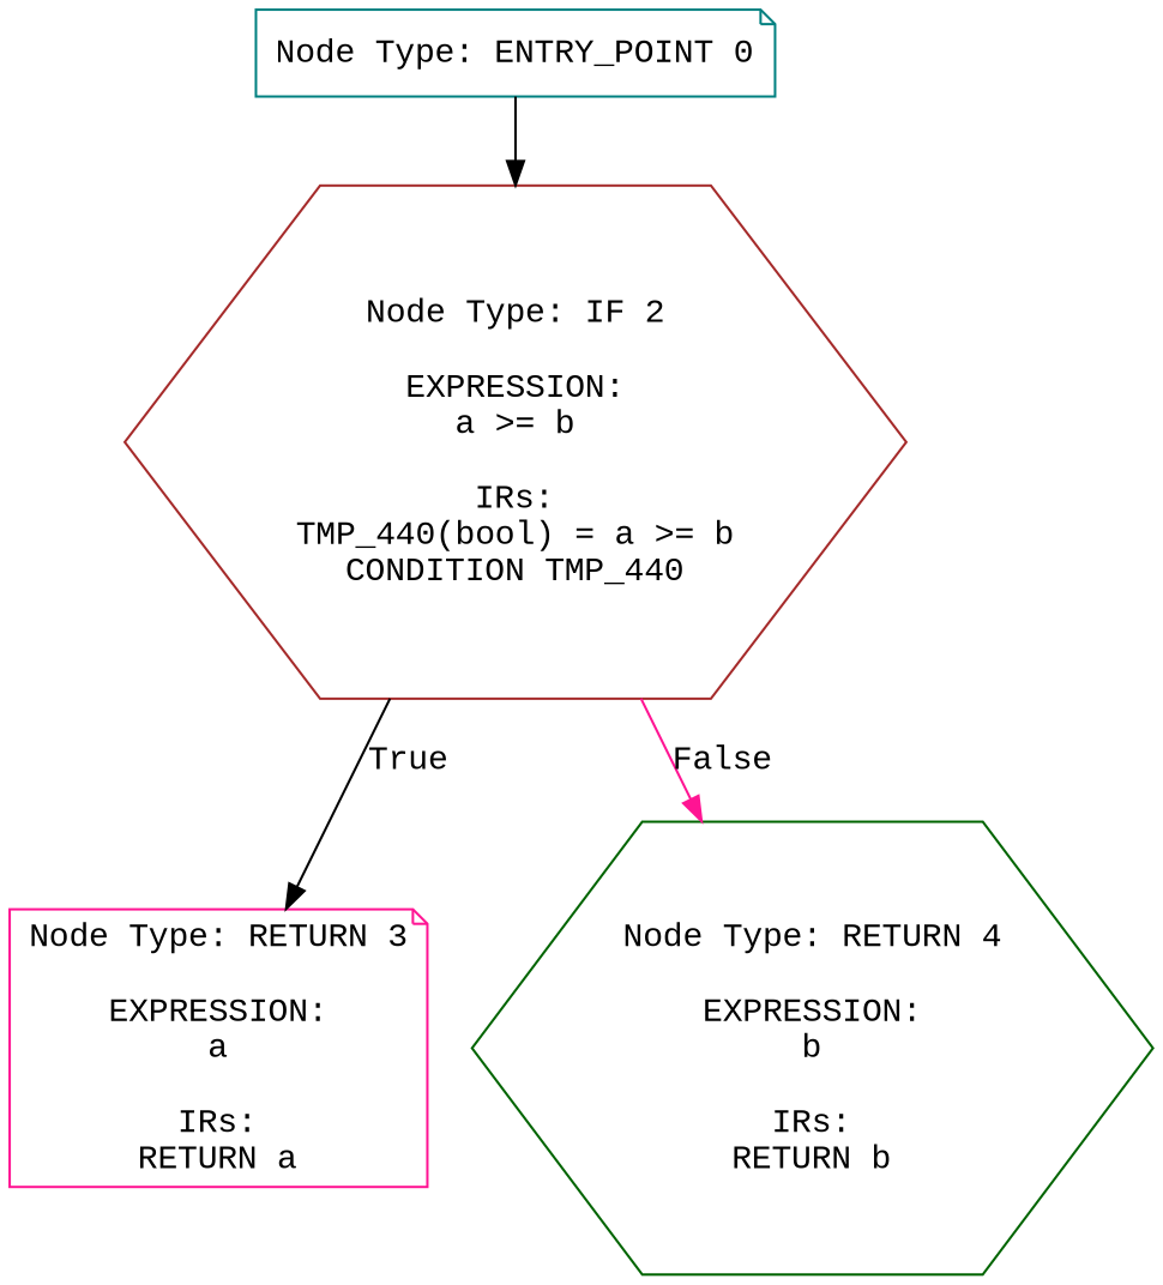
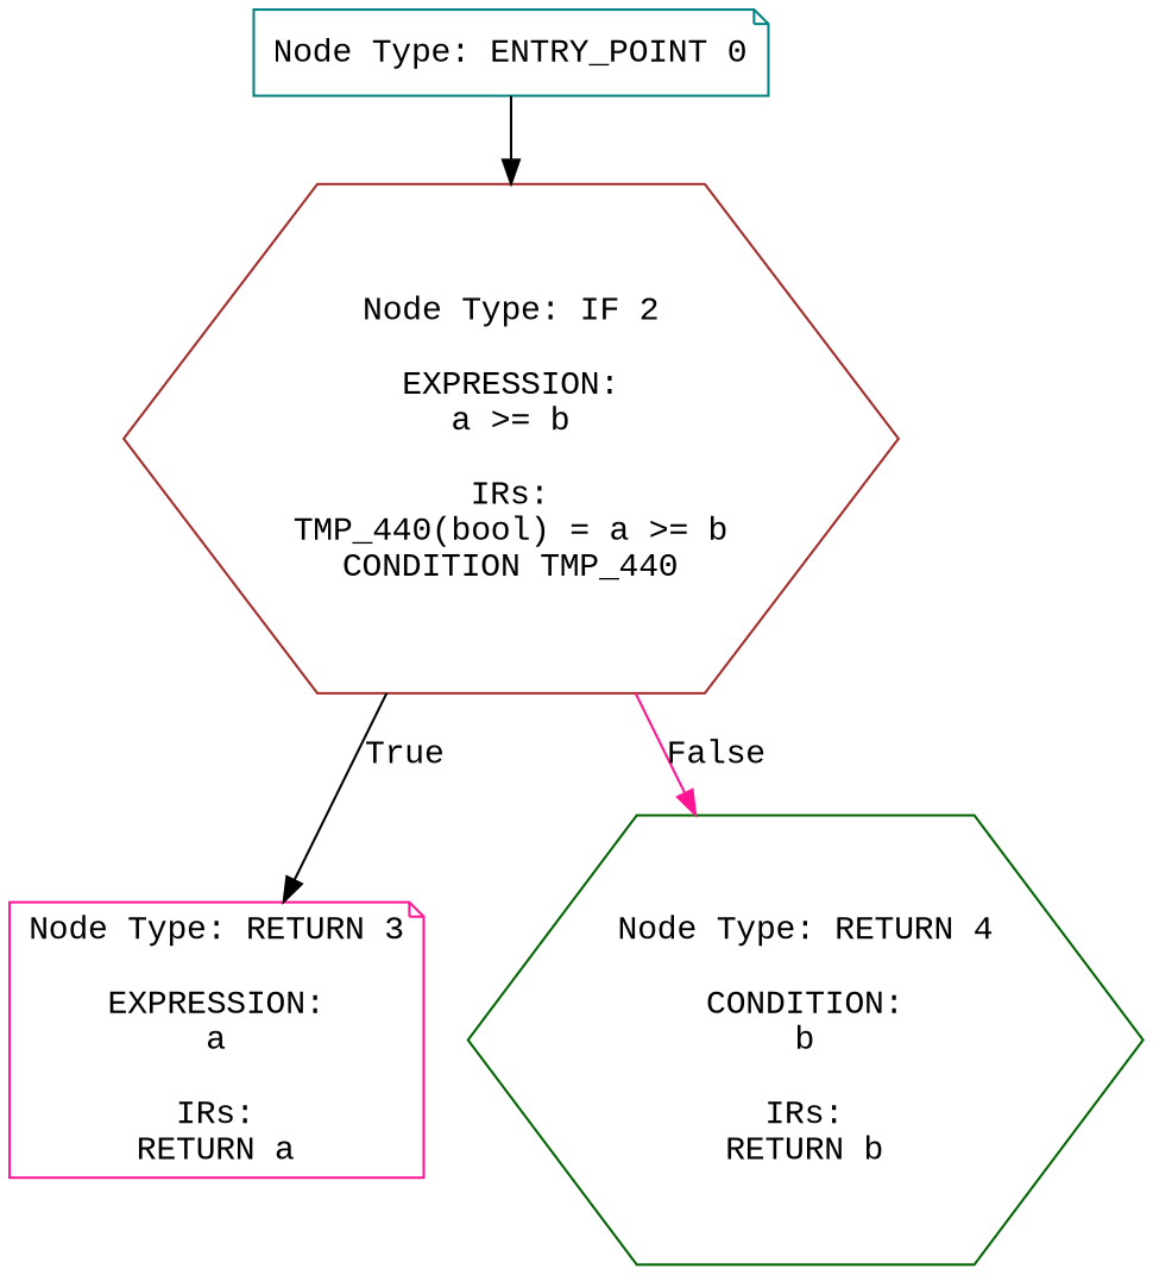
  digraph {
    fontname="Liberation Mono"
    node [shape=note fontname="Liberation Mono"]
    edge [color=black fontname="Liberation Mono"]
    n1 [label="Node Type: ENTRY_POINT 0\n" color=teal]
    n2 [label="Node Type: IF 2\n\nEXPRESSION:\na >= b\n\nIRs:\nTMP_440(bool) = a >= b\nCONDITION TMP_440" color=brown shape=hexagon]
    n3 [label="Node Type: RETURN 3\n\nEXPRESSION:\na\n\nIRs:\nRETURN a" color=deeppink]
-   n4 [label="Node Type: RETURN 4\n\nEXPRESSION:\nb\n\nIRs:\nRETURN b" color=darkgreen shape=hexagon]
+   n4 [label="Node Type: RETURN 4\n\nCONDITION:\nb\n\nIRs:\nRETURN b" color=darkgreen shape=hexagon]
    n1 -> n2
    n2 -> n3 [label=True]
    n2 -> n4 [label=False color=deeppink]
  }
